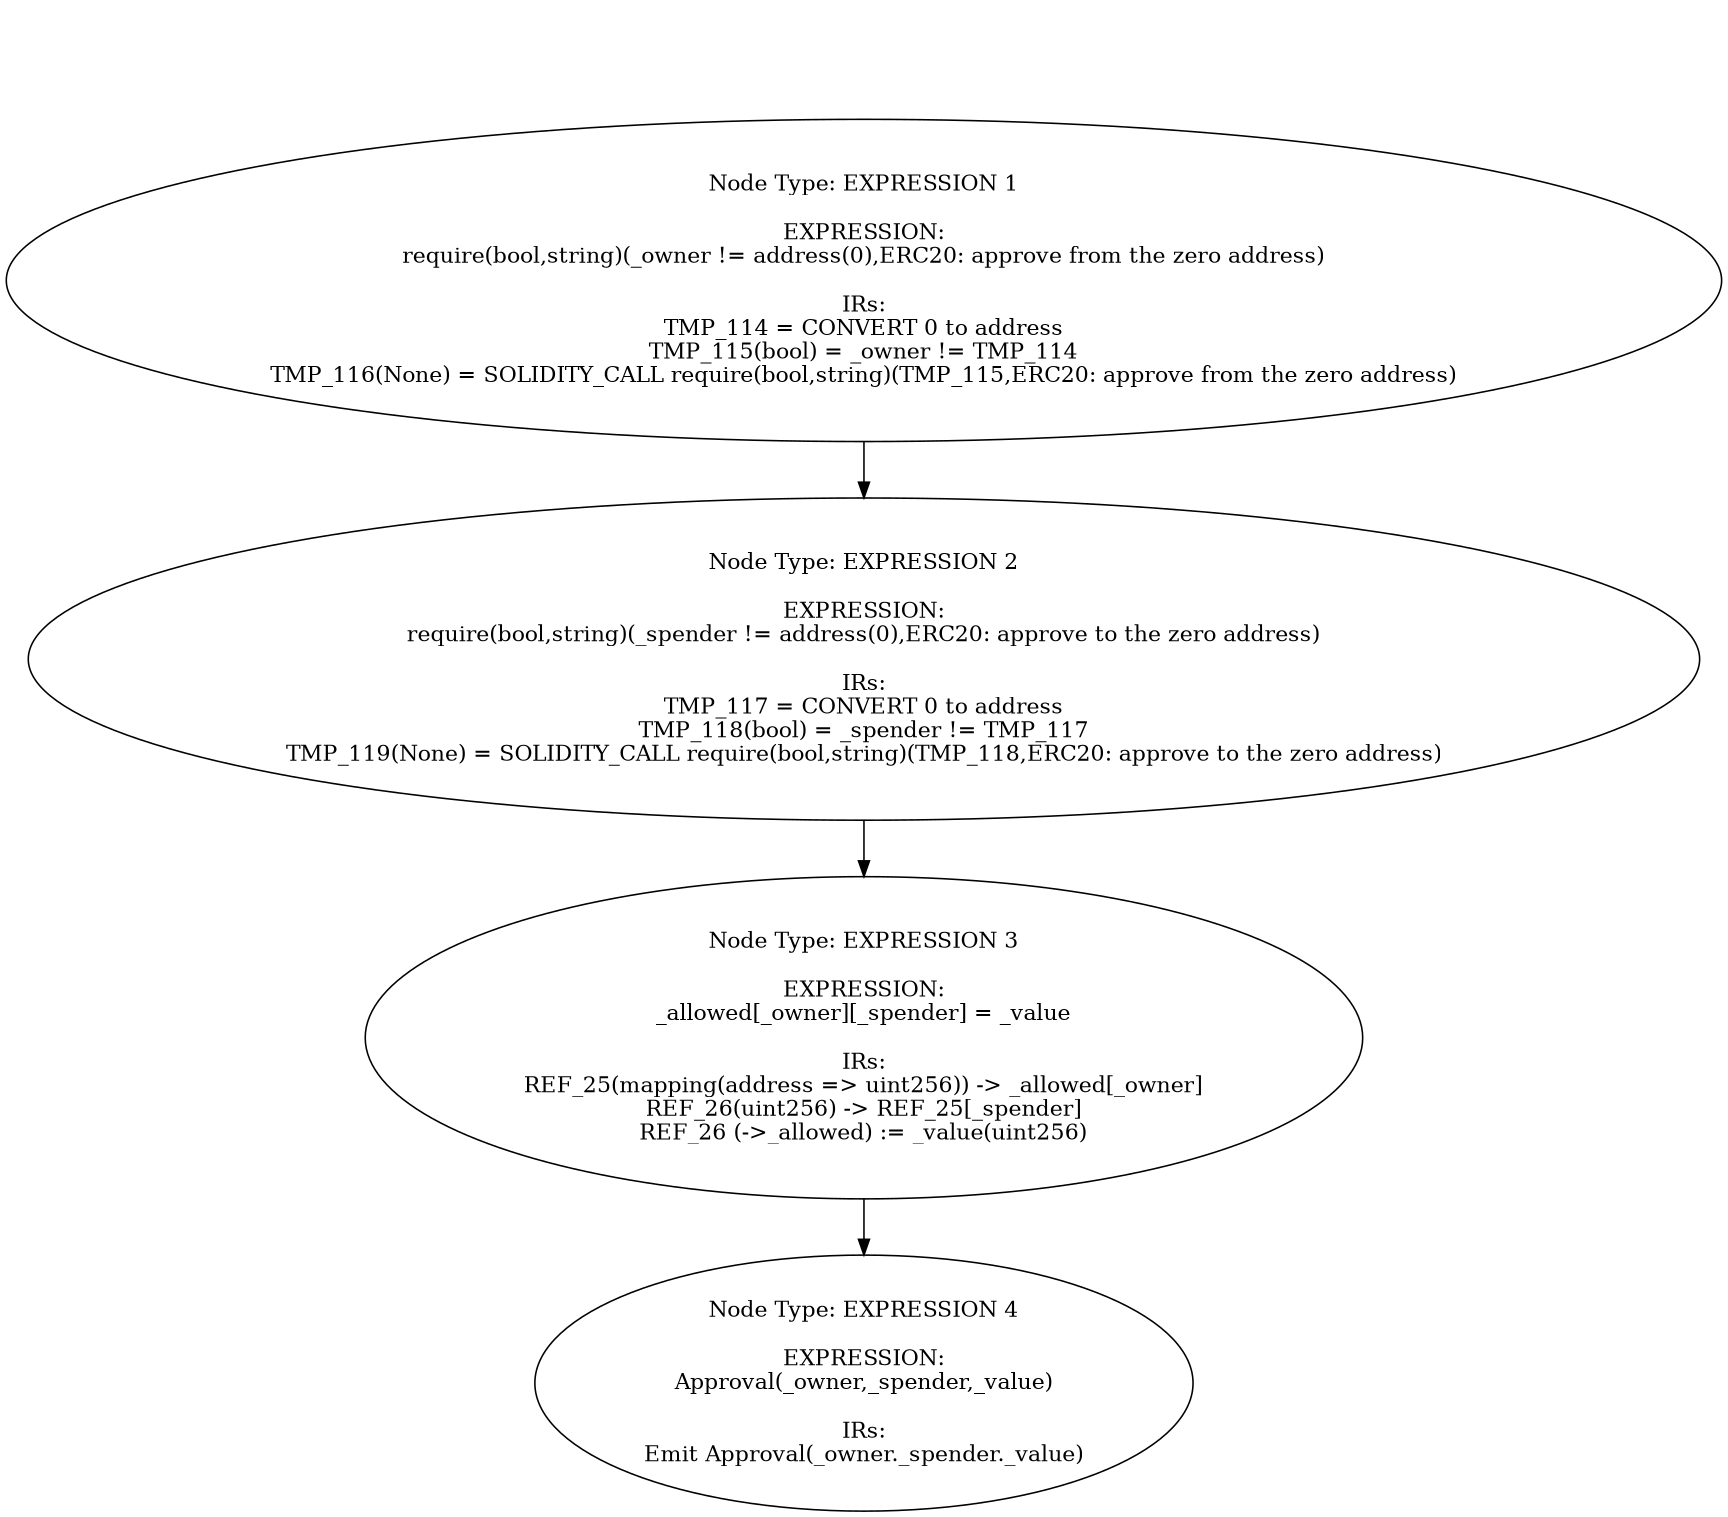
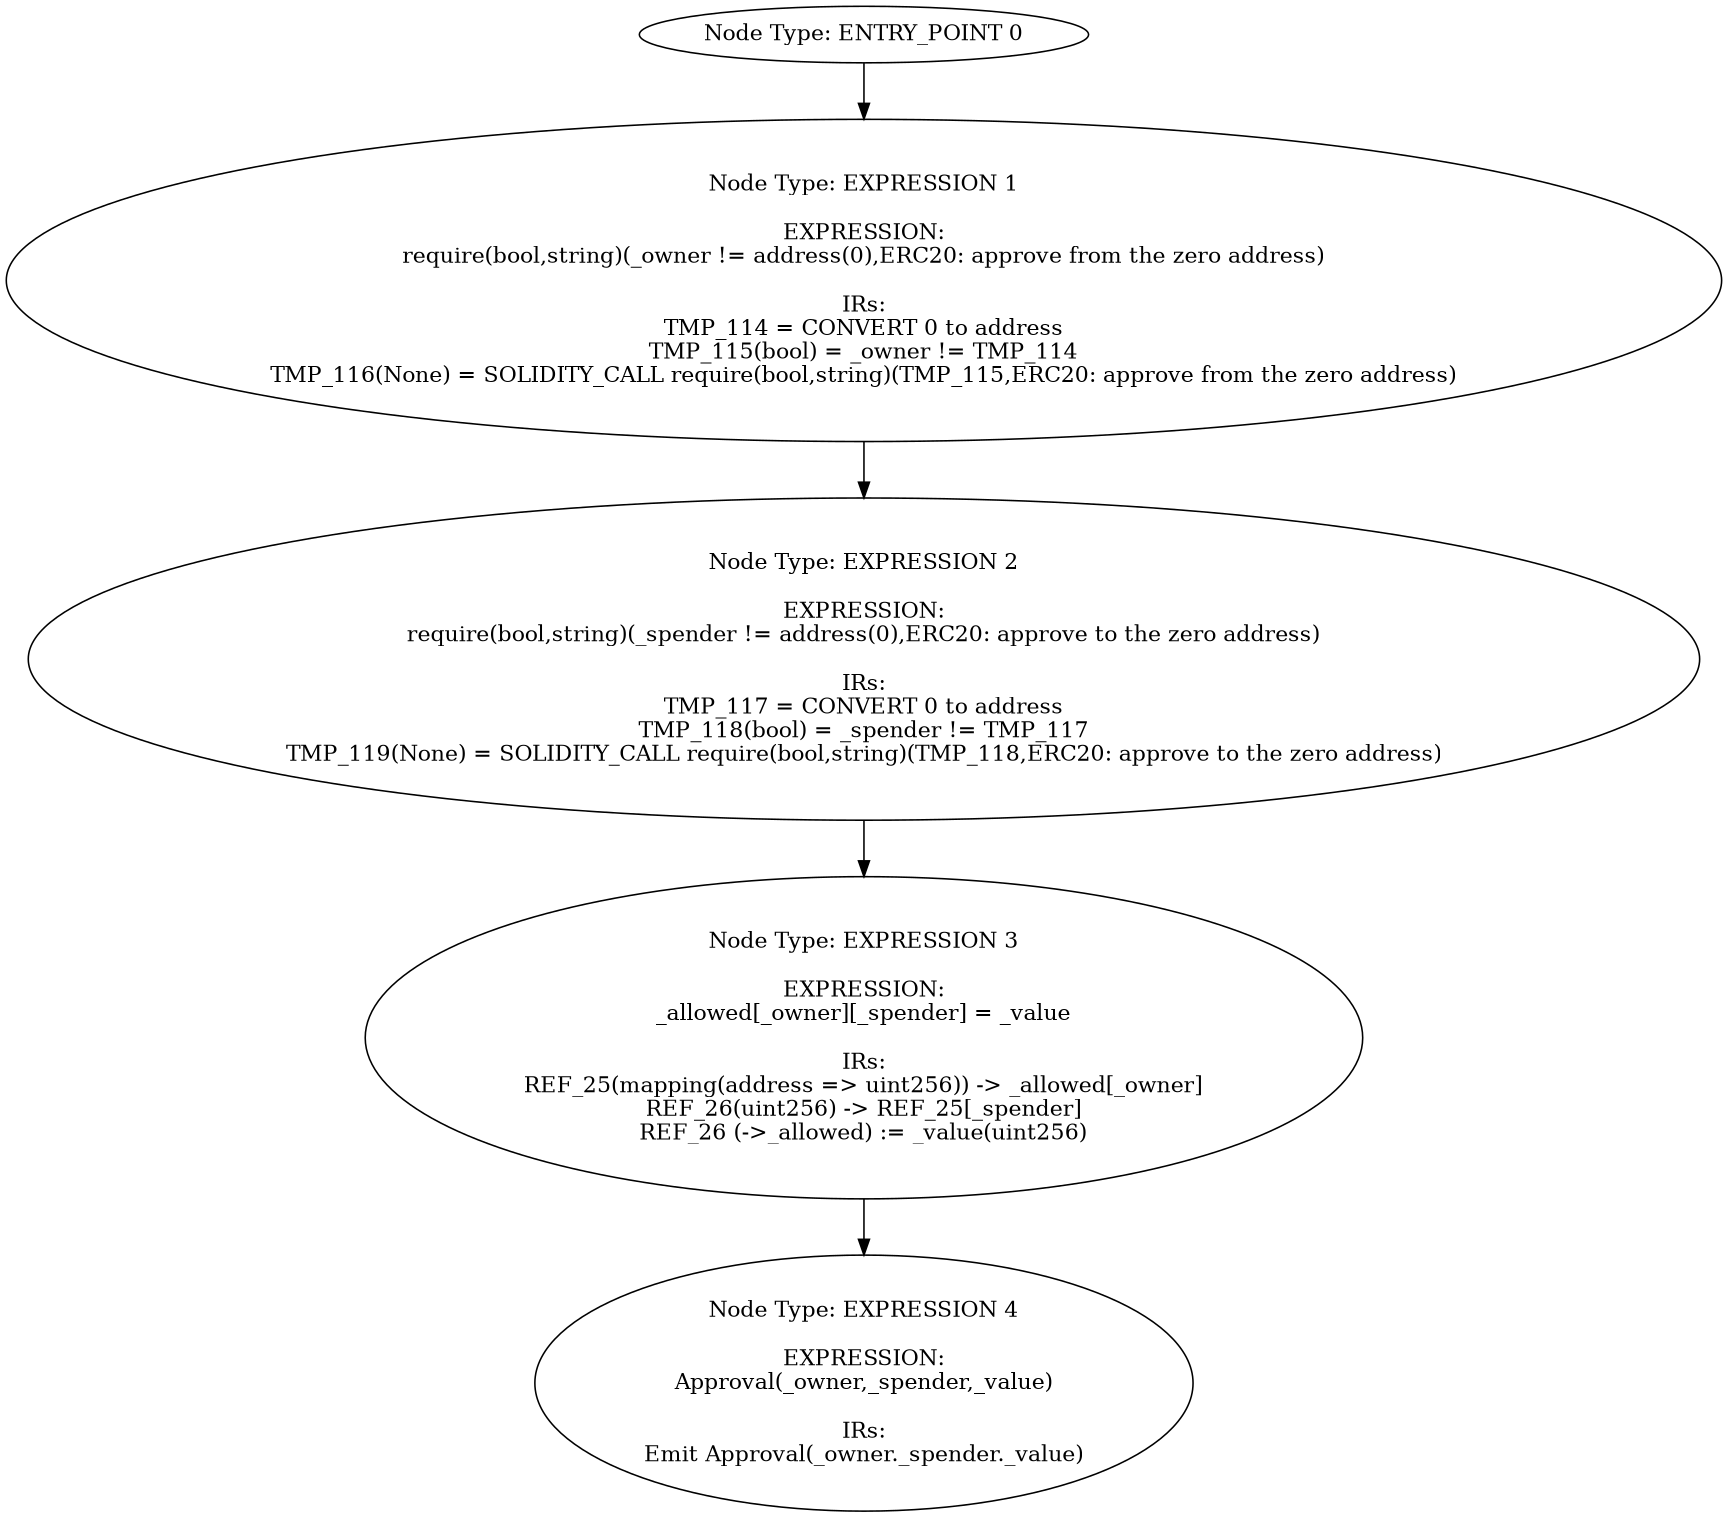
  digraph {
+   n1 [label="Node Type: ENTRY_POINT 0\n"]
    n2 [label="Node Type: EXPRESSION 1\n\nEXPRESSION:\nrequire(bool,string)(_owner != address(0),ERC20: approve from the zero address)\n\nIRs:\nTMP_114 = CONVERT 0 to address\nTMP_115(bool) = _owner != TMP_114\nTMP_116(None) = SOLIDITY_CALL require(bool,string)(TMP_115,ERC20: approve from the zero address)"]
    n3 [label="Node Type: EXPRESSION 2\n\nEXPRESSION:\nrequire(bool,string)(_spender != address(0),ERC20: approve to the zero address)\n\nIRs:\nTMP_117 = CONVERT 0 to address\nTMP_118(bool) = _spender != TMP_117\nTMP_119(None) = SOLIDITY_CALL require(bool,string)(TMP_118,ERC20: approve to the zero address)"]
    n4 [label="Node Type: EXPRESSION 3\n\nEXPRESSION:\n_allowed[_owner][_spender] = _value\n\nIRs:\nREF_25(mapping(address => uint256)) -> _allowed[_owner]\nREF_26(uint256) -> REF_25[_spender]\nREF_26 (->_allowed) := _value(uint256)"]
    n5 [label="Node Type: EXPRESSION 4\n\nEXPRESSION:\nApproval(_owner,_spender,_value)\n\nIRs:\nEmit Approval(_owner._spender._value)"]
+   n1 -> n2
    n2 -> n3
    n3 -> n4
    n4 -> n5
  }
